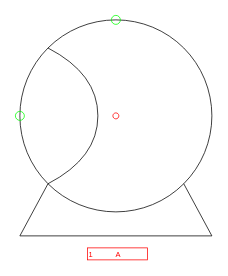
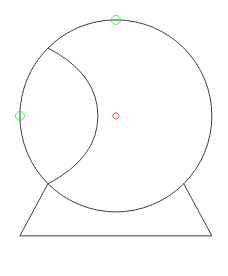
  <mxCell id="0" />
  <mxCell id="1" value="Label" style="locked=1;" parent="0" />
- <mxCell id="2" value="1&amp;nbsp; &amp;nbsp; &amp;nbsp; &amp;nbsp; &amp;nbsp; &amp;nbsp;A" style="rounded=0;whiteSpace=wrap;html=1;fillColor=none;strokeColor=#FF0000;fontColor=#FF0000;fontSize=10;align=left;noLabel=0;" parent="1" vertex="1"><mxGeometry x="116" y="330" width="80" height="16" as="geometry" /></mxCell>
  <mxCell id="3" value="Symbol" style="" parent="0" />
  <mxCell id="4" value="" style="ellipse;whiteSpace=wrap;html=1;aspect=fixed;fillColor=none;" parent="3" vertex="1"><mxGeometry x="26" y="26" width="256" height="256" as="geometry" /></mxCell>
  <mxCell id="5" value="" style="endArrow=none;html=1;rounded=0;" parent="3" edge="1"><mxGeometry width="50" height="50" relative="1" as="geometry"><mxPoint x="26" y="314" as="sourcePoint" /><mxPoint x="282" y="314" as="targetPoint" /></mxGeometry></mxCell>
  <mxCell id="6" value="" style="endArrow=none;html=1;rounded=0;entryX=0;entryY=1;entryDx=0;entryDy=0;" parent="3" target="4" edge="1"><mxGeometry width="50" height="50" relative="1" as="geometry"><mxPoint x="26" y="314" as="sourcePoint" /><mxPoint x="394" y="304" as="targetPoint" /></mxGeometry></mxCell>
  <mxCell id="7" value="" style="endArrow=none;html=1;rounded=0;entryX=1;entryY=1;entryDx=0;entryDy=0;" parent="3" target="4" edge="1"><mxGeometry width="50" height="50" relative="1" as="geometry"><mxPoint x="282" y="314" as="sourcePoint" /><mxPoint x="394" y="304" as="targetPoint" /></mxGeometry></mxCell>
  <mxCell id="8" value="" style="curved=1;endArrow=none;html=1;rounded=1;endFill=0;entryX=0;entryY=0;entryDx=0;entryDy=0;exitX=0;exitY=1;exitDx=0;exitDy=0;" parent="3" edge="1"><mxGeometry width="50" height="50" relative="1" as="geometry"><mxPoint x="63.49" y="244.51" as="sourcePoint" /><mxPoint x="63.49" y="63.49" as="targetPoint" /><Array as="points"><mxPoint x="130" y="210" /><mxPoint x="130" y="98" /></Array></mxGeometry></mxCell>
  <mxCell id="9" value="Connection" style="" parent="0" />
  <mxCell id="10" value="Connection" style="vsdxID=1407;fillColor=none;gradientColor=none;shape=stencil(rVFbDsIgEDwNnyQU4glqvcfGblsilmZBS28vZGMsxg9j/JvZmX1kR5g2TLCg0CpE8hdcbR8nYY5CaztPSDZmJEwnTDt4wpH8be6ZL1CcBV39vUxI3KdKh1YbswPTEzuBzlmiVGmKau9zUKM+jlJJQrJBko8QrZ+rrQ5oRJnXyMHBWElhRVx25ebnw/5zVvPFWRm83jxY5zilvf4eSy5xpKZ7AA==);strokeColor=#00FF00;strokeWidth=1;points=[[0.5,0.5,0,0,0]];labelBackgroundColor=none;rounded=0;html=1;whiteSpace=wrap;aspect=fixed;noLabel=1;snapToPoint=1;container=0;fontSize=16;" parent="9" vertex="1"><mxGeometry x="20" y="148" width="12" height="12" as="geometry" /></mxCell>
  <mxCell id="11" value="Connection" style="vsdxID=1407;fillColor=none;gradientColor=none;shape=stencil(rVFbDsIgEDwNnyQU4glqvcfGblsilmZBS28vZGMsxg9j/JvZmX1kR5g2TLCg0CpE8hdcbR8nYY5CaztPSDZmJEwnTDt4wpH8be6ZL1CcBV39vUxI3KdKh1YbswPTEzuBzlmiVGmKau9zUKM+jlJJQrJBko8QrZ+rrQ5oRJnXyMHBWElhRVx25ebnw/5zVvPFWRm83jxY5zilvf4eSy5xpKZ7AA==);strokeColor=#00FF00;strokeWidth=1;points=[[0.5,0.5,0,0,0]];labelBackgroundColor=none;rounded=0;html=1;whiteSpace=wrap;aspect=fixed;noLabel=1;snapToPoint=1;container=0;fontSize=16;" parent="9" vertex="1"><mxGeometry x="148" y="20" width="12" height="12" as="geometry" /></mxCell>
  <mxCell id="12" value="Origo" style="locked=1;" parent="0" />
  <mxCell id="13" value="origo" style="vsdxID=1407;fillColor=none;gradientColor=none;shape=stencil(rVFbDsIgEDwNnyQU4glqvcfGblsilmZBS28vZGMsxg9j/JvZmX1kR5g2TLCg0CpE8hdcbR8nYY5CaztPSDZmJEwnTDt4wpH8be6ZL1CcBV39vUxI3KdKh1YbswPTEzuBzlmiVGmKau9zUKM+jlJJQrJBko8QrZ+rrQ5oRJnXyMHBWElhRVx25ebnw/5zVvPFWRm83jxY5zilvf4eSy5xpKZ7AA==);strokeColor=#ff0000;strokeWidth=1;points=[[0.5,0.5,0,0,0]];labelBackgroundColor=none;rounded=0;html=1;whiteSpace=wrap;aspect=fixed;noLabel=1;snapToPoint=1;" parent="12" vertex="1"><mxGeometry x="150" y="150" width="8" height="8" as="geometry" /></mxCell>
